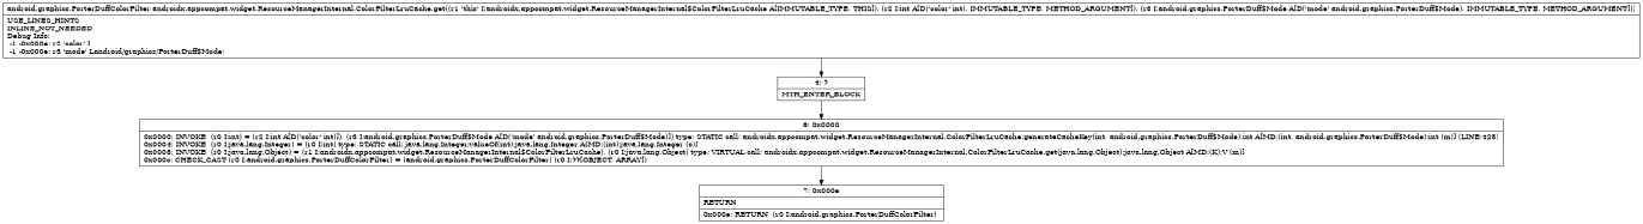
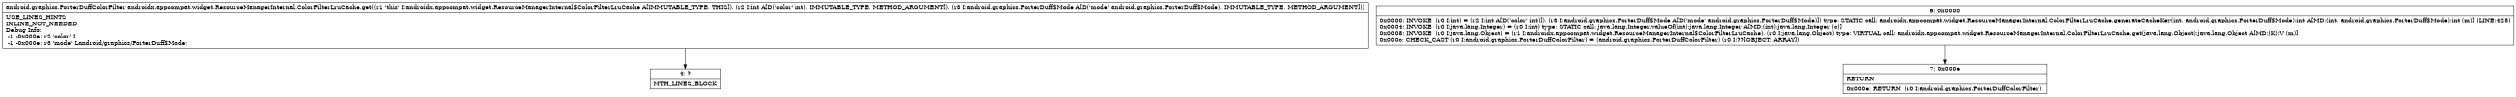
  digraph {
    node [shape=record]
-   n1 [label="{4\:\ ?|MTH_ENTER_BLOCK\l}"]
+   n1 [label="{4\:\ ?|MTH_LINES_BLOCK\l}"]
    n2 [label="{6\:\ 0x0000|0x0000: INVOKE  (r0 I:int) = (r2 I:int A[D('color' int)]), (r3 I:android.graphics.PorterDuff$Mode A[D('mode' android.graphics.PorterDuff$Mode)]) type: STATIC call: androidx.appcompat.widget.ResourceManagerInternal.ColorFilterLruCache.generateCacheKey(int, android.graphics.PorterDuff$Mode):int A[MD:(int, android.graphics.PorterDuff$Mode):int (m)] (LINE:425)\l0x0004: INVOKE  (r0 I:java.lang.Integer) = (r0 I:int) type: STATIC call: java.lang.Integer.valueOf(int):java.lang.Integer A[MD:(int):java.lang.Integer (c)]\l0x0008: INVOKE  (r0 I:java.lang.Object) = (r1 I:androidx.appcompat.widget.ResourceManagerInternal$ColorFilterLruCache), (r0 I:java.lang.Object) type: VIRTUAL call: androidx.appcompat.widget.ResourceManagerInternal.ColorFilterLruCache.get(java.lang.Object):java.lang.Object A[MD:(K):V (m)]\l0x000c: CHECK_CAST (r0 I:android.graphics.PorterDuffColorFilter) = (android.graphics.PorterDuffColorFilter) (r0 I:??[OBJECT, ARRAY]) \l}"]
    n3 [label="{7\:\ 0x000e|RETURN\l|0x000e: RETURN  (r0 I:android.graphics.PorterDuffColorFilter) \l}"]
    n4 [label="{android.graphics.PorterDuffColorFilter androidx.appcompat.widget.ResourceManagerInternal.ColorFilterLruCache.get((r1 'this' I:androidx.appcompat.widget.ResourceManagerInternal$ColorFilterLruCache A[IMMUTABLE_TYPE, THIS]), (r2 I:int A[D('color' int), IMMUTABLE_TYPE, METHOD_ARGUMENT]), (r3 I:android.graphics.PorterDuff$Mode A[D('mode' android.graphics.PorterDuff$Mode), IMMUTABLE_TYPE, METHOD_ARGUMENT]))  | USE_LINES_HINTS\lINLINE_NOT_NEEDED\lDebug Info:\l  \-1 \-0x000e: r2 'color' I\l  \-1 \-0x000e: r3 'mode' Landroid\/graphics\/PorterDuff$Mode;\l}"]
-   n1 -> n2
    n2 -> n3
    n4 -> n1
  }
